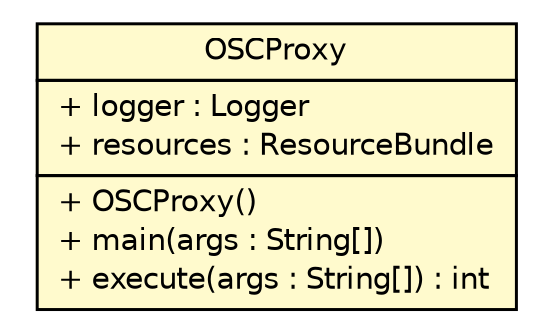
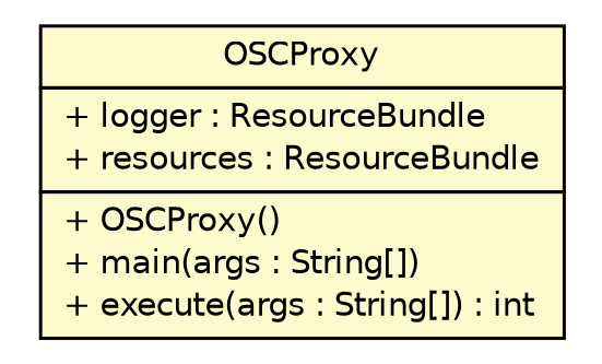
  digraph {
    nodesep=0.25
    ranksep=0.5
-   n1 [fontcolor=black fontname=Helvetica fontsize=10.0 label=<<table title="com.xley.lfosc.OSCProxy" border="0" cellborder="1" cellspacing="0" cellpadding="2" port="p" bgcolor="lemonChiffon" href="./OSCProxy.html"> 		<tr><td><table border="0" cellspacing="0" cellpadding="1"> <tr><td align="center" balign="center"> OSCProxy </td></tr> 		</table></td></tr> 		<tr><td><table border="0" cellspacing="0" cellpadding="1"> <tr><td align="left" balign="left"> + logger : Logger </td></tr> <tr><td align="left" balign="left"> + resources : ResourceBundle </td></tr> 		</table></td></tr> 		<tr><td><table border="0" cellspacing="0" cellpadding="1"> <tr><td align="left" balign="left"> + OSCProxy() </td></tr> <tr><td align="left" balign="left"> + main(args : String[]) </td></tr> <tr><td align="left" balign="left"> + execute(args : String[]) : int </td></tr> 		</table></td></tr> 		</table>> shape=plaintext]
+   n1 [fontcolor=black fontname=Helvetica fontsize=10.0 label=<<table title="com.xley.lfosc.OSCProxy" border="0" cellborder="1" cellspacing="0" cellpadding="2" port="p" bgcolor="lemonChiffon" href="./OSCProxy.html"> 		<tr><td><table border="0" cellspacing="0" cellpadding="1"> <tr><td align="center" balign="center"> OSCProxy </td></tr> 		</table></td></tr> 		<tr><td><table border="0" cellspacing="0" cellpadding="1"> <tr><td align="left" balign="left"> + logger : ResourceBundle </td></tr> <tr><td align="left" balign="left"> + resources : ResourceBundle </td></tr> 		</table></td></tr> 		<tr><td><table border="0" cellspacing="0" cellpadding="1"> <tr><td align="left" balign="left"> + OSCProxy() </td></tr> <tr><td align="left" balign="left"> + main(args : String[]) </td></tr> <tr><td align="left" balign="left"> + execute(args : String[]) : int </td></tr> 		</table></td></tr> 		</table>> shape=plaintext]
  }
